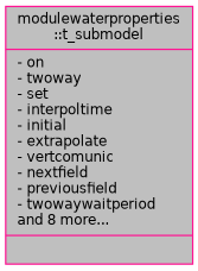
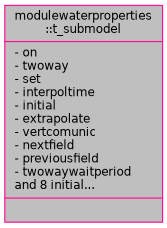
  digraph {
-   n1 [color=deeppink fillcolor=grey75 fontcolor=black fontname=Helvetica fontsize=10 height=0.2 label="{modulewaterproperties\l::t_submodel\n|- on\l- twoway\l- set\l- interpoltime\l- initial\l- extrapolate\l- vertcomunic\l- nextfield\l- previousfield\l- twowaywaitperiod\land 8 more...\l|}" shape=record style=filled width=0.4]
+   n1 [color=deeppink fillcolor=grey75 fontcolor=black fontname=Helvetica fontsize=10 height=0.2 label="{modulewaterproperties\l::t_submodel\n|- on\l- twoway\l- set\l- interpoltime\l- initial\l- extrapolate\l- vertcomunic\l- nextfield\l- previousfield\l- twowaywaitperiod\land 8 initial...\l|}" shape=record style=filled width=0.4]
  }
